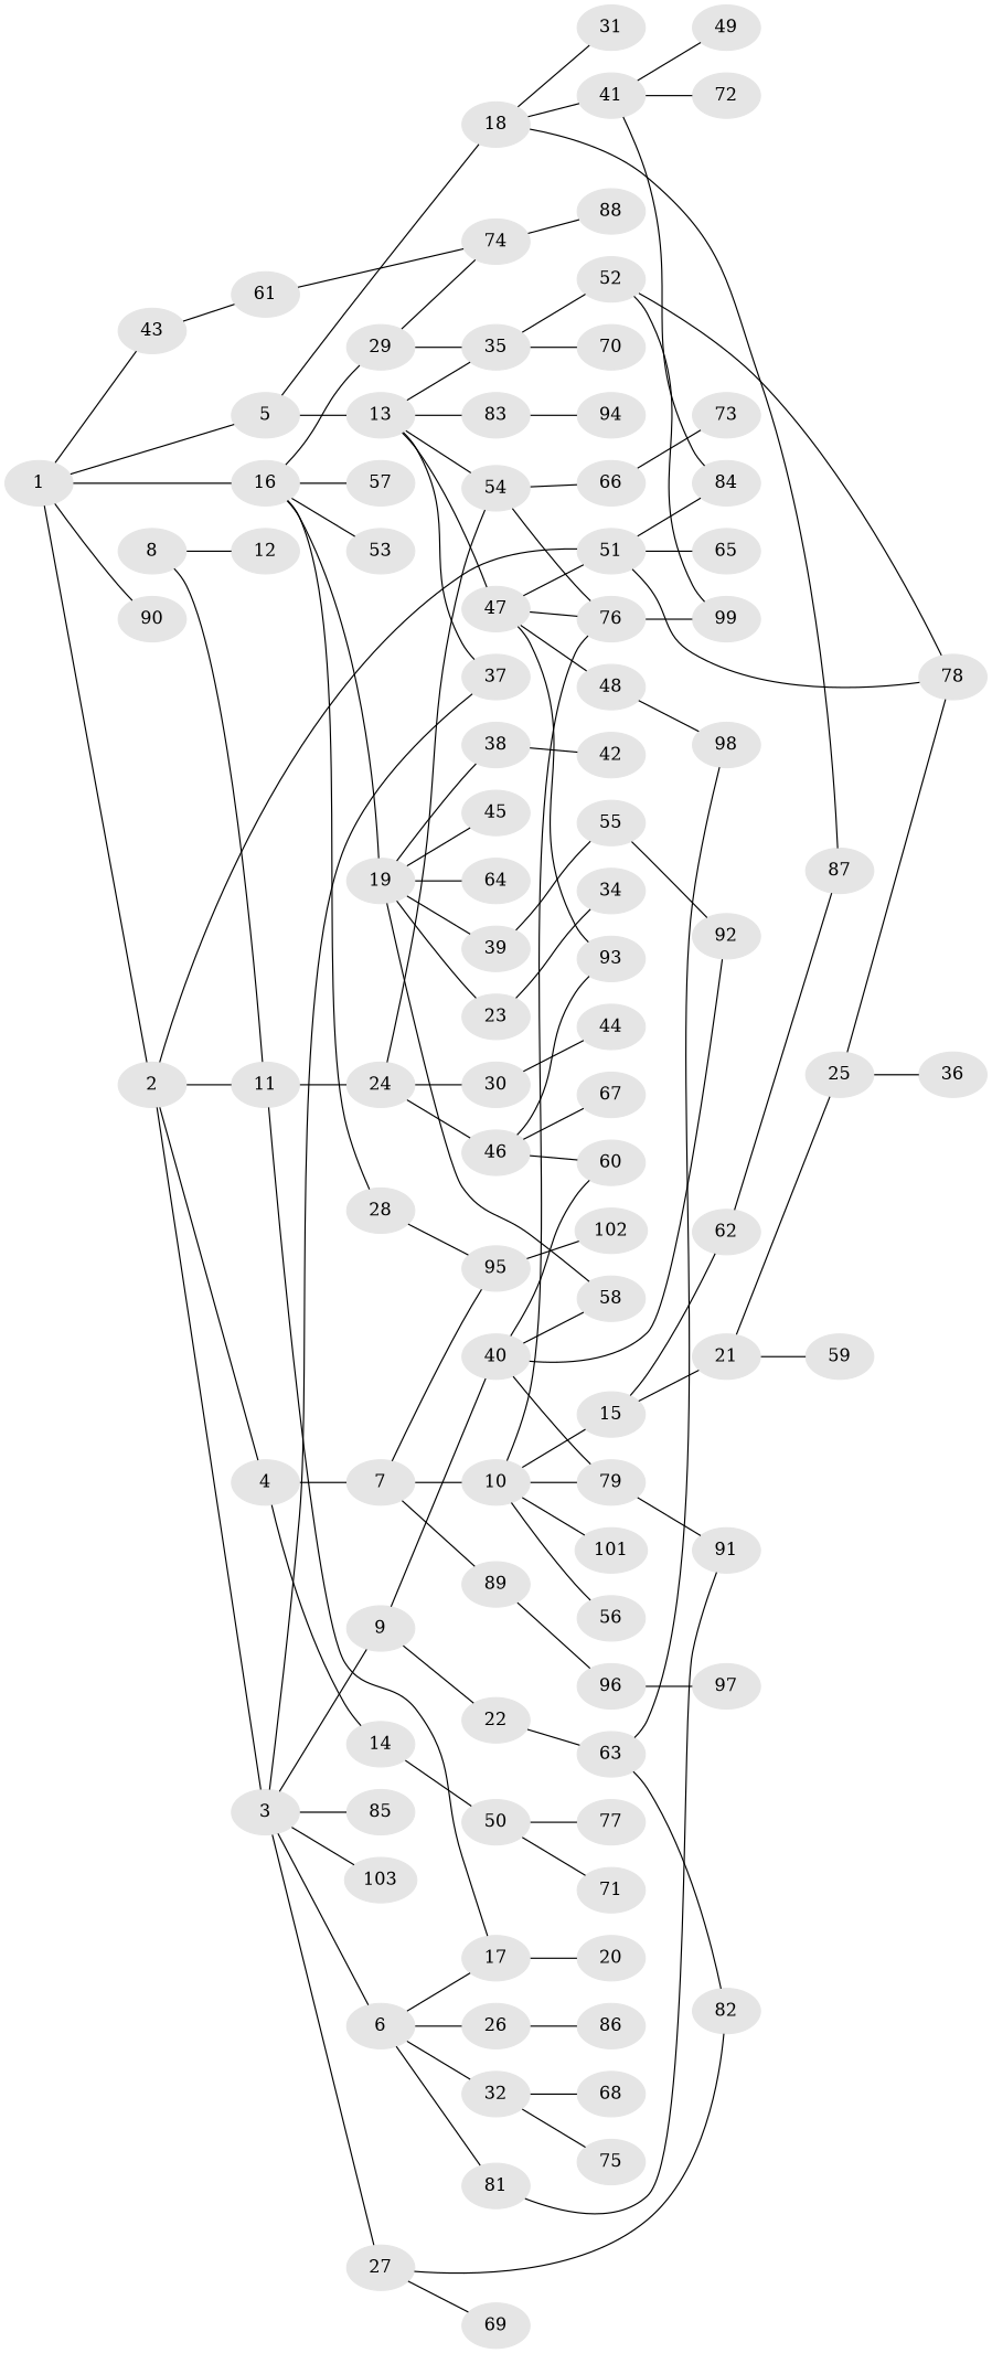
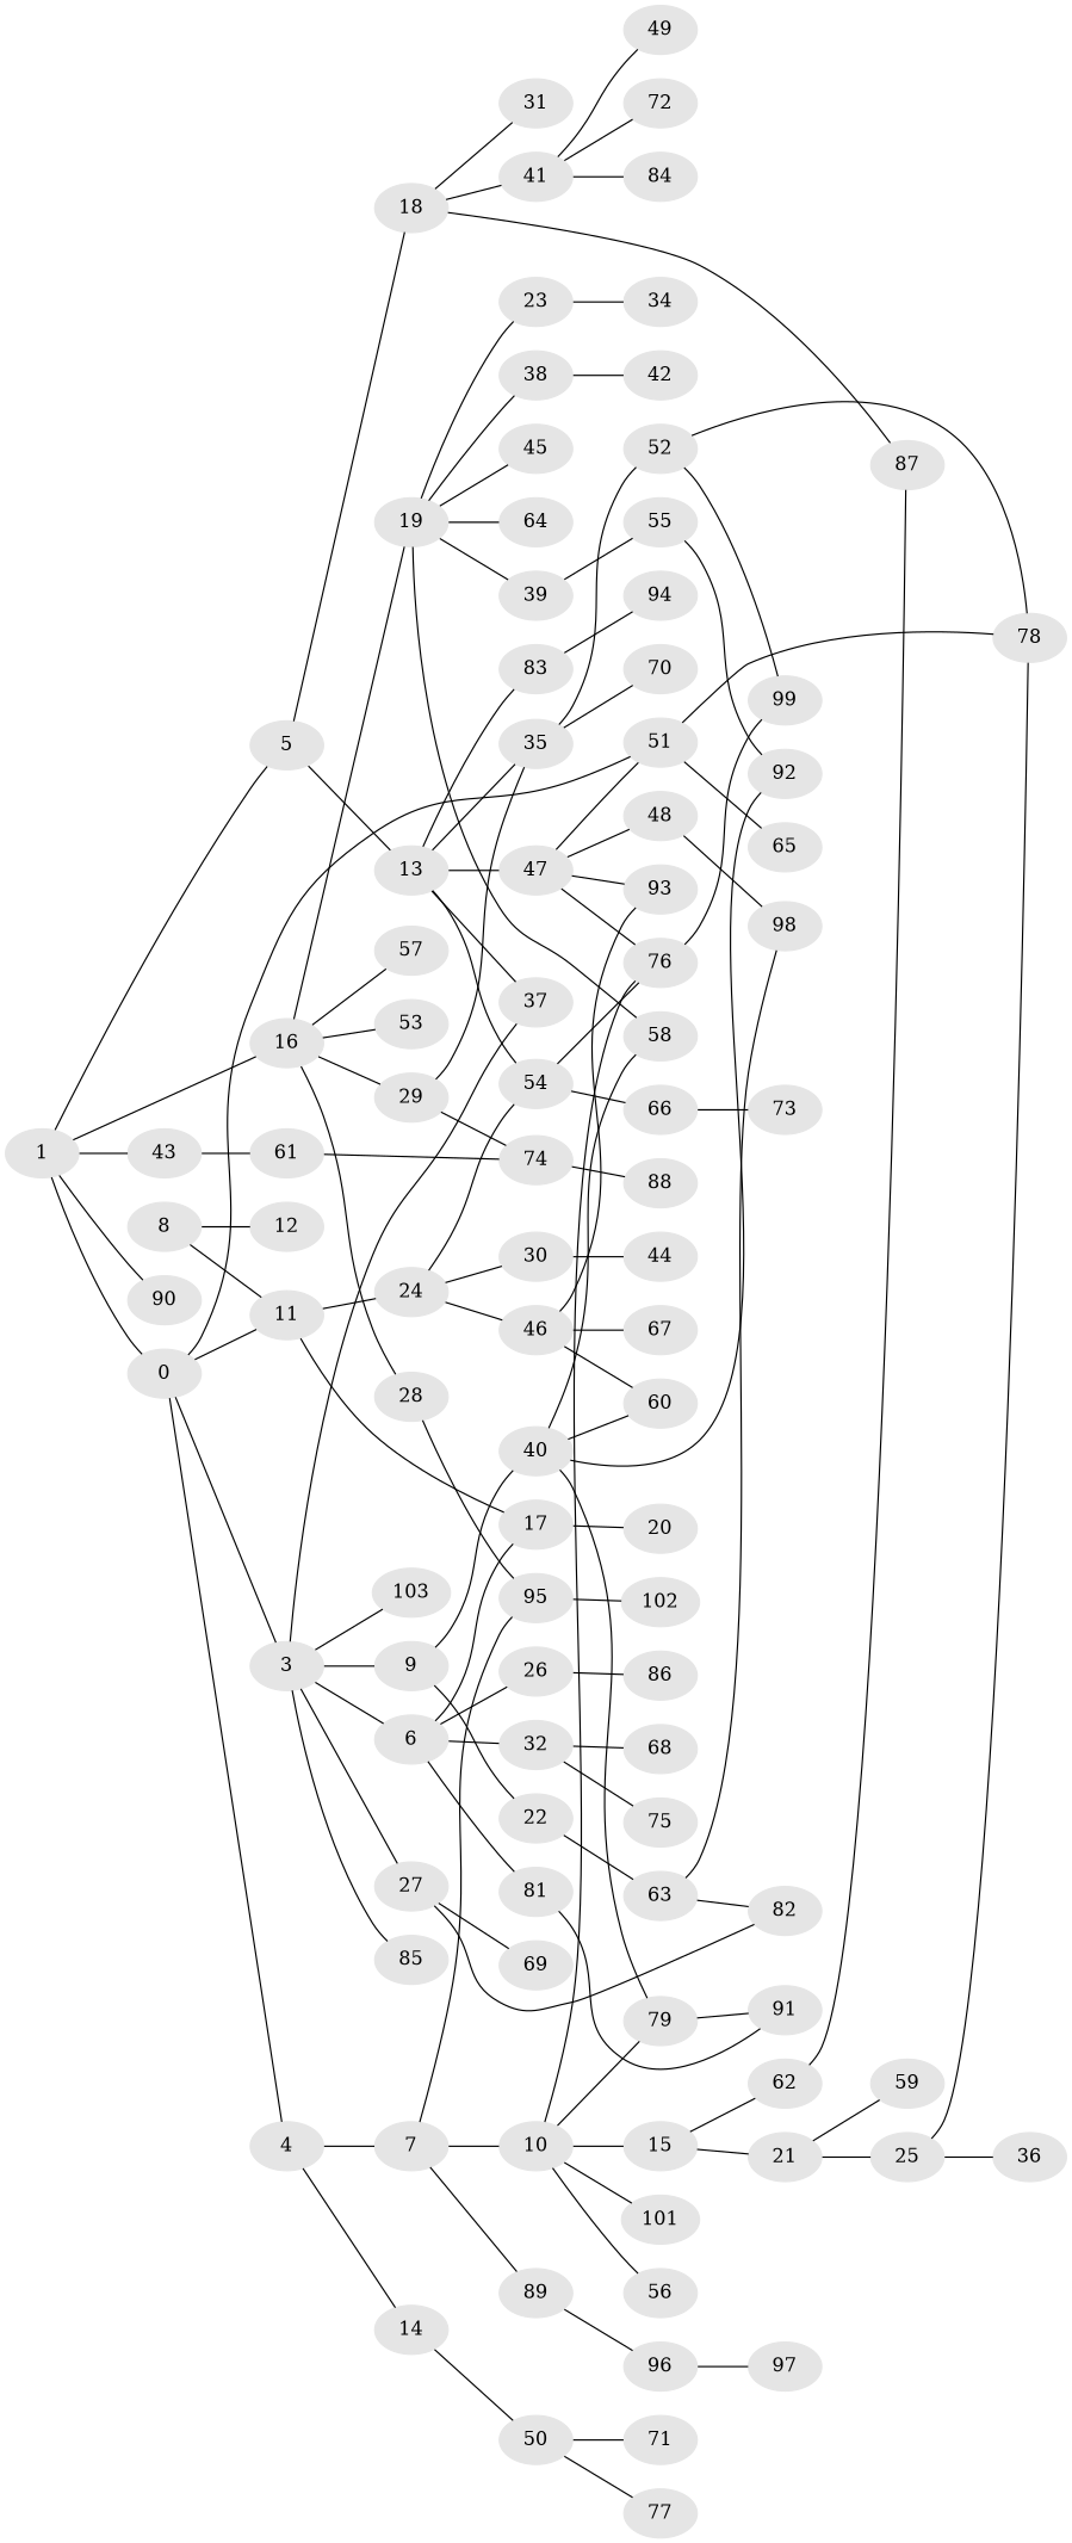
  graph {
    rankdir=LR
    node [color=gray90 style=filled]
    1
-   2
+   2 [label=0]
    5
    16
    43
    90
    3
    4
    51
    11
    13
    18
    19
    28
    29
    53
    57
    61
    6
    9
    27
    37
    85
    103
    7
    14
    8
    12
    78
    84
    65
    17
    26
    32
    81
    22
    40
    69
    82
    10
    89
    95
    50
    35
    47
    54
    83
    31
    41
    87
    20
    86
    68
    75
    91
    15
    56
    76
    79
    101
    96
    102
    24
    63
    58
    60
    92
    21
    62
    99
    30
    46
    52
    70
    93
    48
    66
    94
    71
    77
    25
    59
    23
    38
    39
    45
    64
    74
    49
    72
    34
    42
    55
    36
    98
    44
    67
    88
    73
    97
    1 -- 2
    1 -- 5
    1 -- 16
    1 -- 43
    1 -- 90
    2 -- 3
    2 -- 4
    2 -- 51
    2 -- 11
    5 -- 13
    5 -- 18
    16 -- 19
    16 -- 28
    16 -- 29
    16 -- 53
    16 -- 57
    43 -- 61
    3 -- 6
    3 -- 9
    3 -- 27
    3 -- 37
    3 -- 85
    3 -- 103
    4 -- 7
    4 -- 14
    51 -- 78
-   51 -- 84
    51 -- 65
    11 -- 17
    11 -- 24
    13 -- 37
    13 -- 35
    13 -- 47
    13 -- 54
    13 -- 83
    18 -- 31
    18 -- 41
    18 -- 87
    19 -- 58
    19 -- 23
    19 -- 38
    19 -- 39
    19 -- 45
    19 -- 64
    28 -- 95
    29 -- 35
    29 -- 74
    61 -- 74
    6 -- 17
    6 -- 26
    6 -- 32
    6 -- 81
    9 -- 22
    9 -- 40
    27 -- 69
    27 -- 82
    7 -- 10
    7 -- 89
    7 -- 95
    14 -- 50
    8 -- 11
    8 -- 12
    17 -- 20
    26 -- 86
    32 -- 68
    32 -- 75
    81 -- 91
    22 -- 63
    40 -- 79
    40 -- 58
    40 -- 60
    40 -- 92
    10 -- 15
    10 -- 56
    10 -- 76
    10 -- 79
    10 -- 101
    89 -- 96
    95 -- 102
    50 -- 71
    50 -- 77
    35 -- 52
    35 -- 70
    47 -- 51
    47 -- 76
    47 -- 93
    47 -- 48
    54 -- 76
    54 -- 66
    83 -- 94
    41 -- 84
    41 -- 49
    41 -- 72
    15 -- 21
    15 -- 62
    76 -- 99
    79 -- 91
    96 -- 97
    24 -- 54
    24 -- 30
    24 -- 46
    63 -- 82
    63 -- 98
    21 -- 25
    21 -- 59
    62 -- 87
    30 -- 44
    46 -- 60
    46 -- 93
    46 -- 67
    52 -- 78
    52 -- 99
    48 -- 98
    66 -- 73
    25 -- 78
    25 -- 36
    23 -- 34
    38 -- 42
    39 -- 55
    74 -- 88
    55 -- 92
  }
